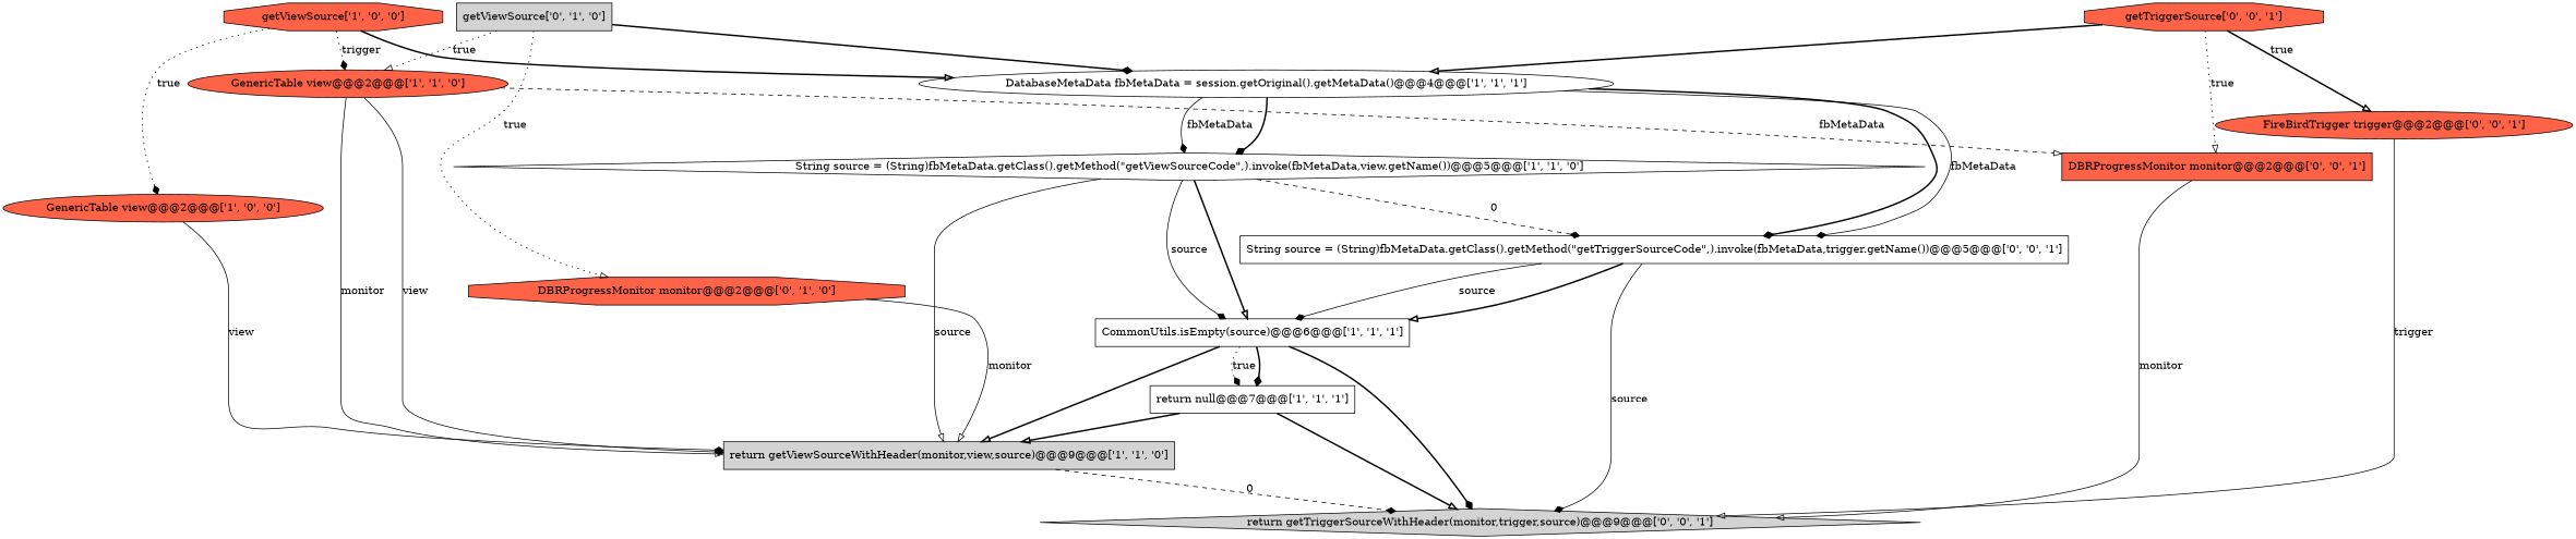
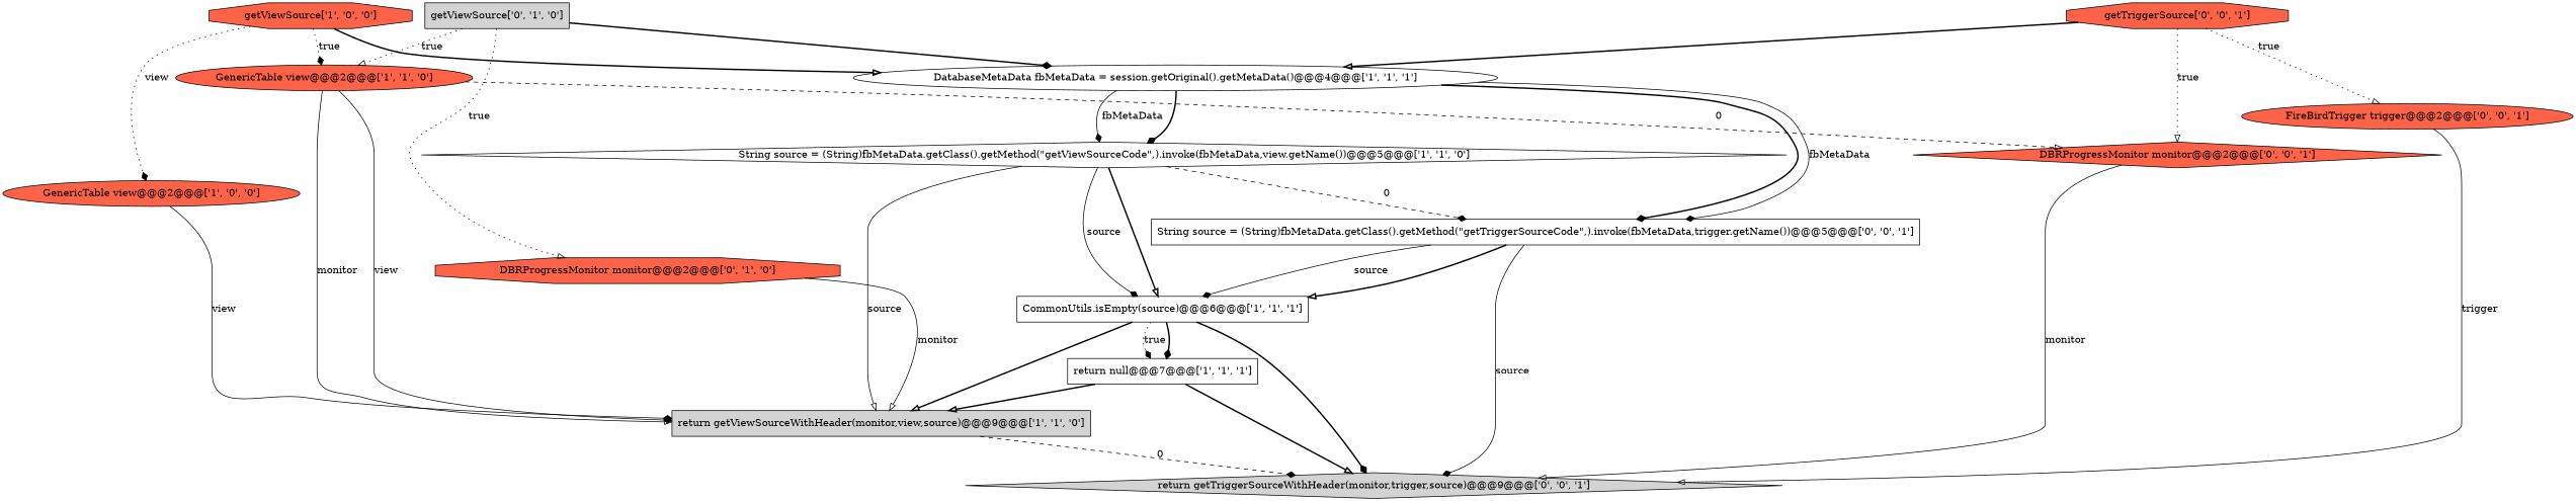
  digraph {
    fontname="DejaVu Serif"
    node [fillcolor=tomato fontname="DejaVu Serif" shape=box style=filled]
    edge [arrowhead=onormal fontname="DejaVu Serif" style=solid]
    n1 [fillcolor=white label="String source = (String)fbMetaData.getClass().getMethod(\"getViewSourceCode\",).invoke(fbMetaData,view.getName())@@@5@@@['1', '1', '0']" shape=diamond]
    n2 [fillcolor=lightgray label="return getViewSourceWithHeader(monitor,view,source)@@@9@@@['1', '1', '0']"]
    n3 [fillcolor=white label="String source = (String)fbMetaData.getClass().getMethod(\"getTriggerSourceCode\",).invoke(fbMetaData,trigger.getName())@@@5@@@['0', '0', '1']"]
    n4 [fillcolor=white label="CommonUtils.isEmpty(source)@@@6@@@['1', '1', '1']"]
    n5 [fillcolor=lightgray label="return getTriggerSourceWithHeader(monitor,trigger,source)@@@9@@@['0', '0', '1']" shape=diamond]
    n6 [fillcolor=white label="return null@@@7@@@['1', '1', '1']"]
    n7 [label="FireBirdTrigger trigger@@@2@@@['0', '0', '1']" shape=ellipse]
    n8 [label="GenericTable view@@@2@@@['1', '0', '0']" shape=ellipse]
-   n9 [label="DBRProgressMonitor monitor@@@2@@@['0', '0', '1']"]
+   n9 [label="DBRProgressMonitor monitor@@@2@@@['0', '0', '1']" shape=diamond]
    n10 [label="GenericTable view@@@2@@@['1', '1', '0']" shape=ellipse]
    n11 [fillcolor=lightgray label="getViewSource['0', '1', '0']"]
    n12 [fillcolor=white label="DatabaseMetaData fbMetaData = session.getOriginal().getMetaData()@@@4@@@['1', '1', '1']" shape=ellipse]
    n13 [label="DBRProgressMonitor monitor@@@2@@@['0', '1', '0']" shape=octagon]
    n14 [label="getTriggerSource['0', '0', '1']" shape=octagon]
    n15 [label="getViewSource['1', '0', '0']" shape=octagon]
    n1 -> n2 [label=source]
    n1 -> n3 [arrowhead=diamond label=0 style=dashed]
    n1 -> n4 [arrowhead=diamond label=source]
    n1 -> n4 [style=bold]
    n2 -> n5 [arrowhead=diamond label=0 style=dashed]
    n3 -> n4 [arrowhead=diamond label=source]
    n3 -> n4 [style=bold]
    n3 -> n5 [arrowhead=diamond label=source]
    n4 -> n2 [style=bold]
    n4 -> n5 [arrowhead=diamond style=bold]
    n4 -> n6 [arrowhead=diamond style=bold]
    n4 -> n6 [arrowhead=diamond label=true style=dotted]
    n6 -> n2 [style=bold]
    n6 -> n5 [style=bold]
    n7 -> n5 [label=trigger]
    n8 -> n2 [arrowhead=diamond label=view]
    n9 -> n5 [label=monitor]
    n10 -> n2 [label=monitor]
    n10 -> n2 [arrowhead=diamond label=view]
-   n10 -> n9 [label=fbMetaData style=dashed]
+   n10 -> n9 [label=0 style=dashed]
    n11 -> n10 [label=true style=dotted]
    n11 -> n12 [arrowhead=diamond style=bold]
    n11 -> n13 [label=true style=dotted]
    n12 -> n1 [arrowhead=diamond style=bold]
    n12 -> n1 [arrowhead=diamond label=fbMetaData]
    n12 -> n3 [arrowhead=diamond style=bold]
    n12 -> n3 [arrowhead=diamond label=fbMetaData]
    n13 -> n2 [label=monitor]
-   n14 -> n7 [label=true style=bold]
+   n14 -> n7 [label=true style=dotted]
    n14 -> n9 [label=true style=dotted]
    n14 -> n12 [style=bold]
-   n15 -> n8 [arrowhead=diamond label=true style=dotted]
-   n15 -> n10 [arrowhead=diamond label=trigger style=dotted]
+   n15 -> n8 [arrowhead=diamond label=view style=dotted]
+   n15 -> n10 [arrowhead=diamond label=true style=dotted]
    n15 -> n12 [style=bold]
  }
